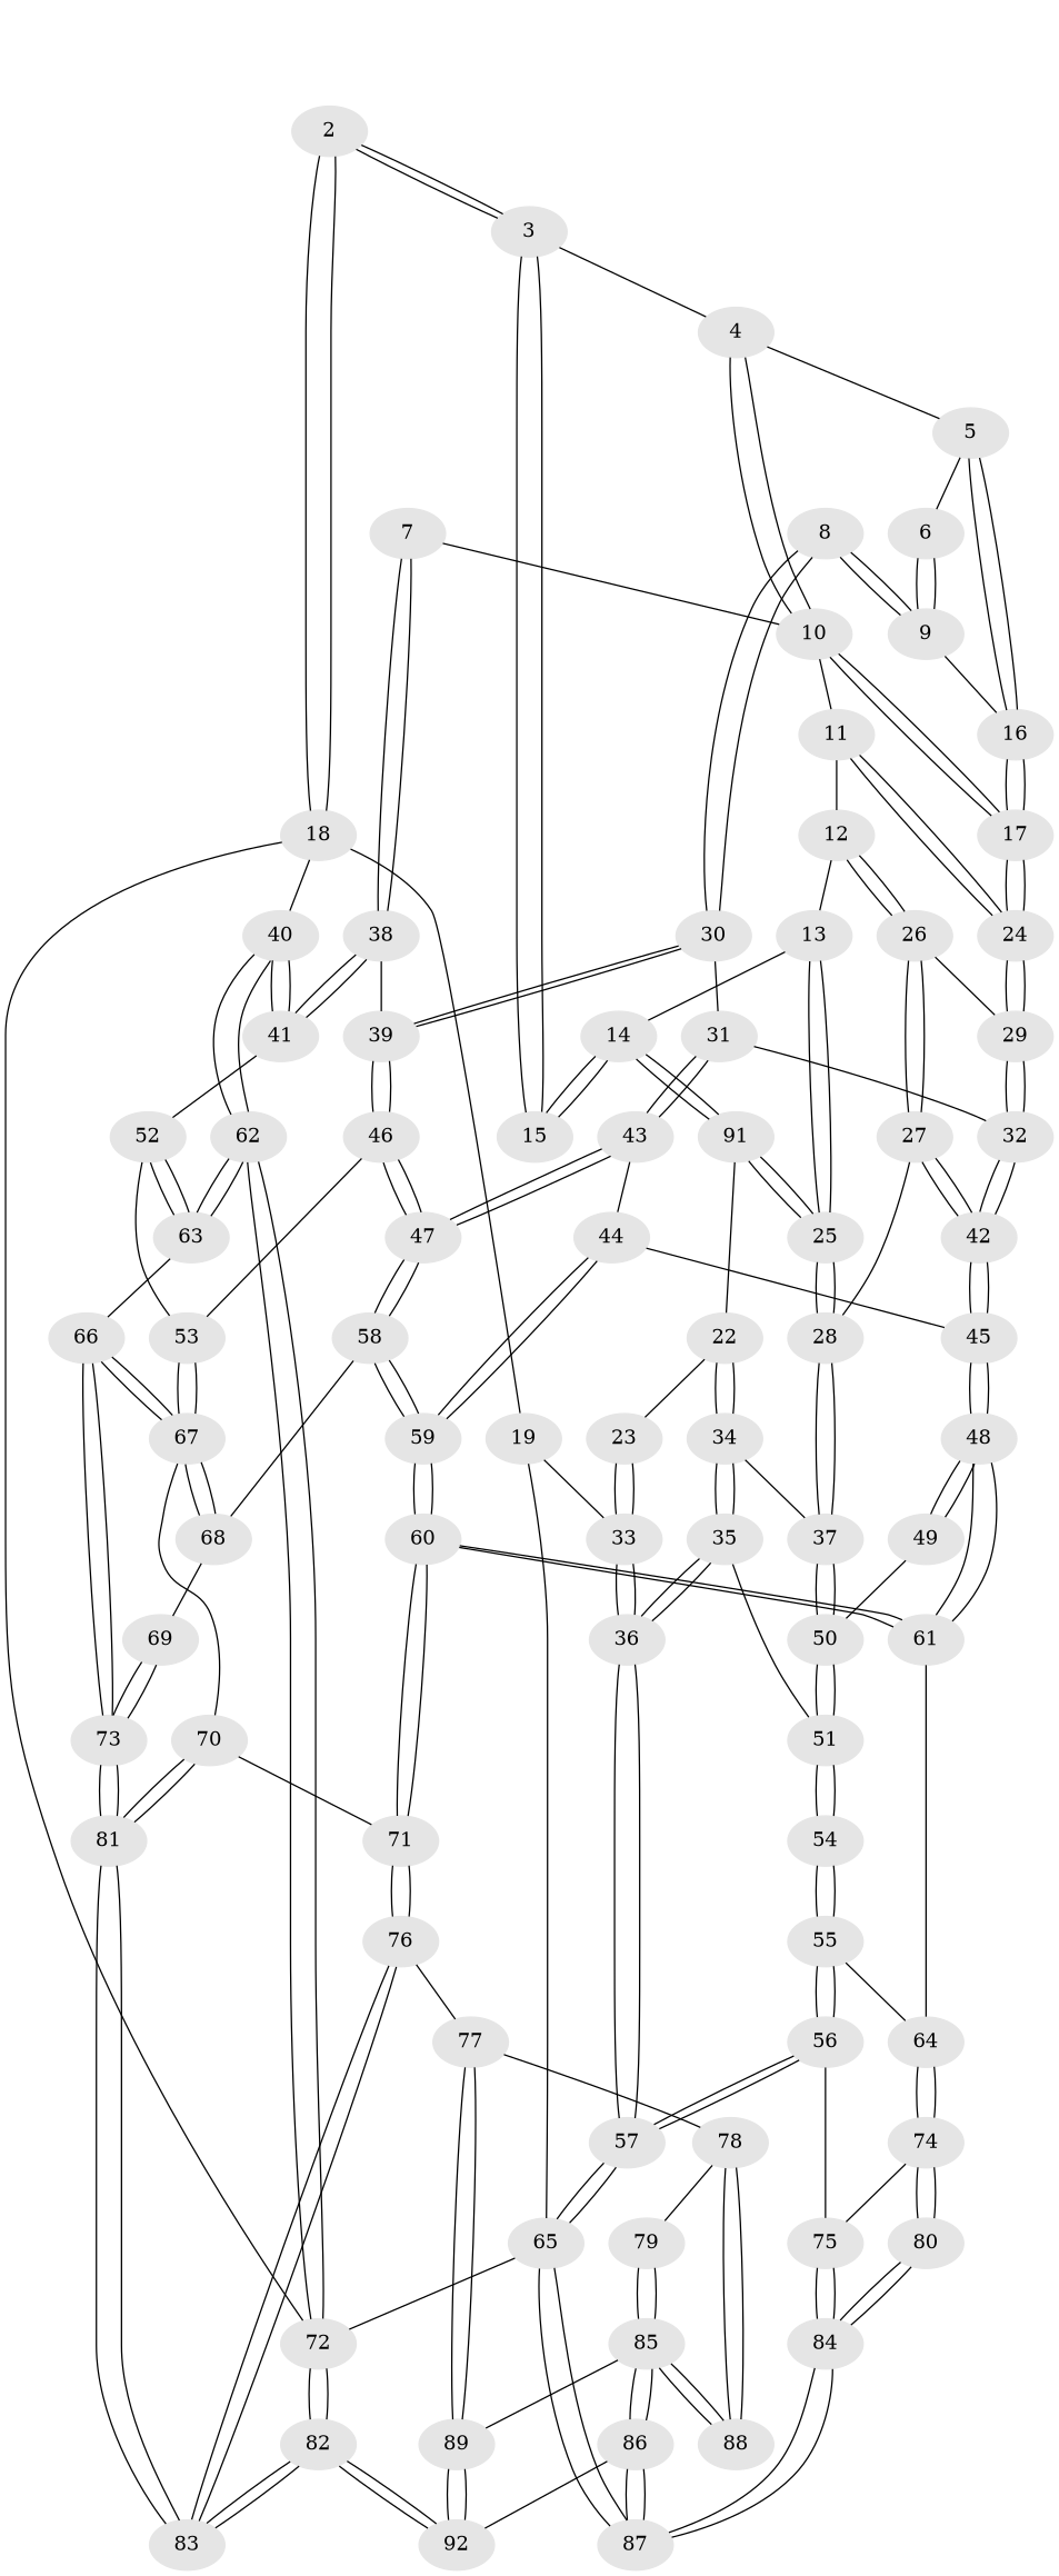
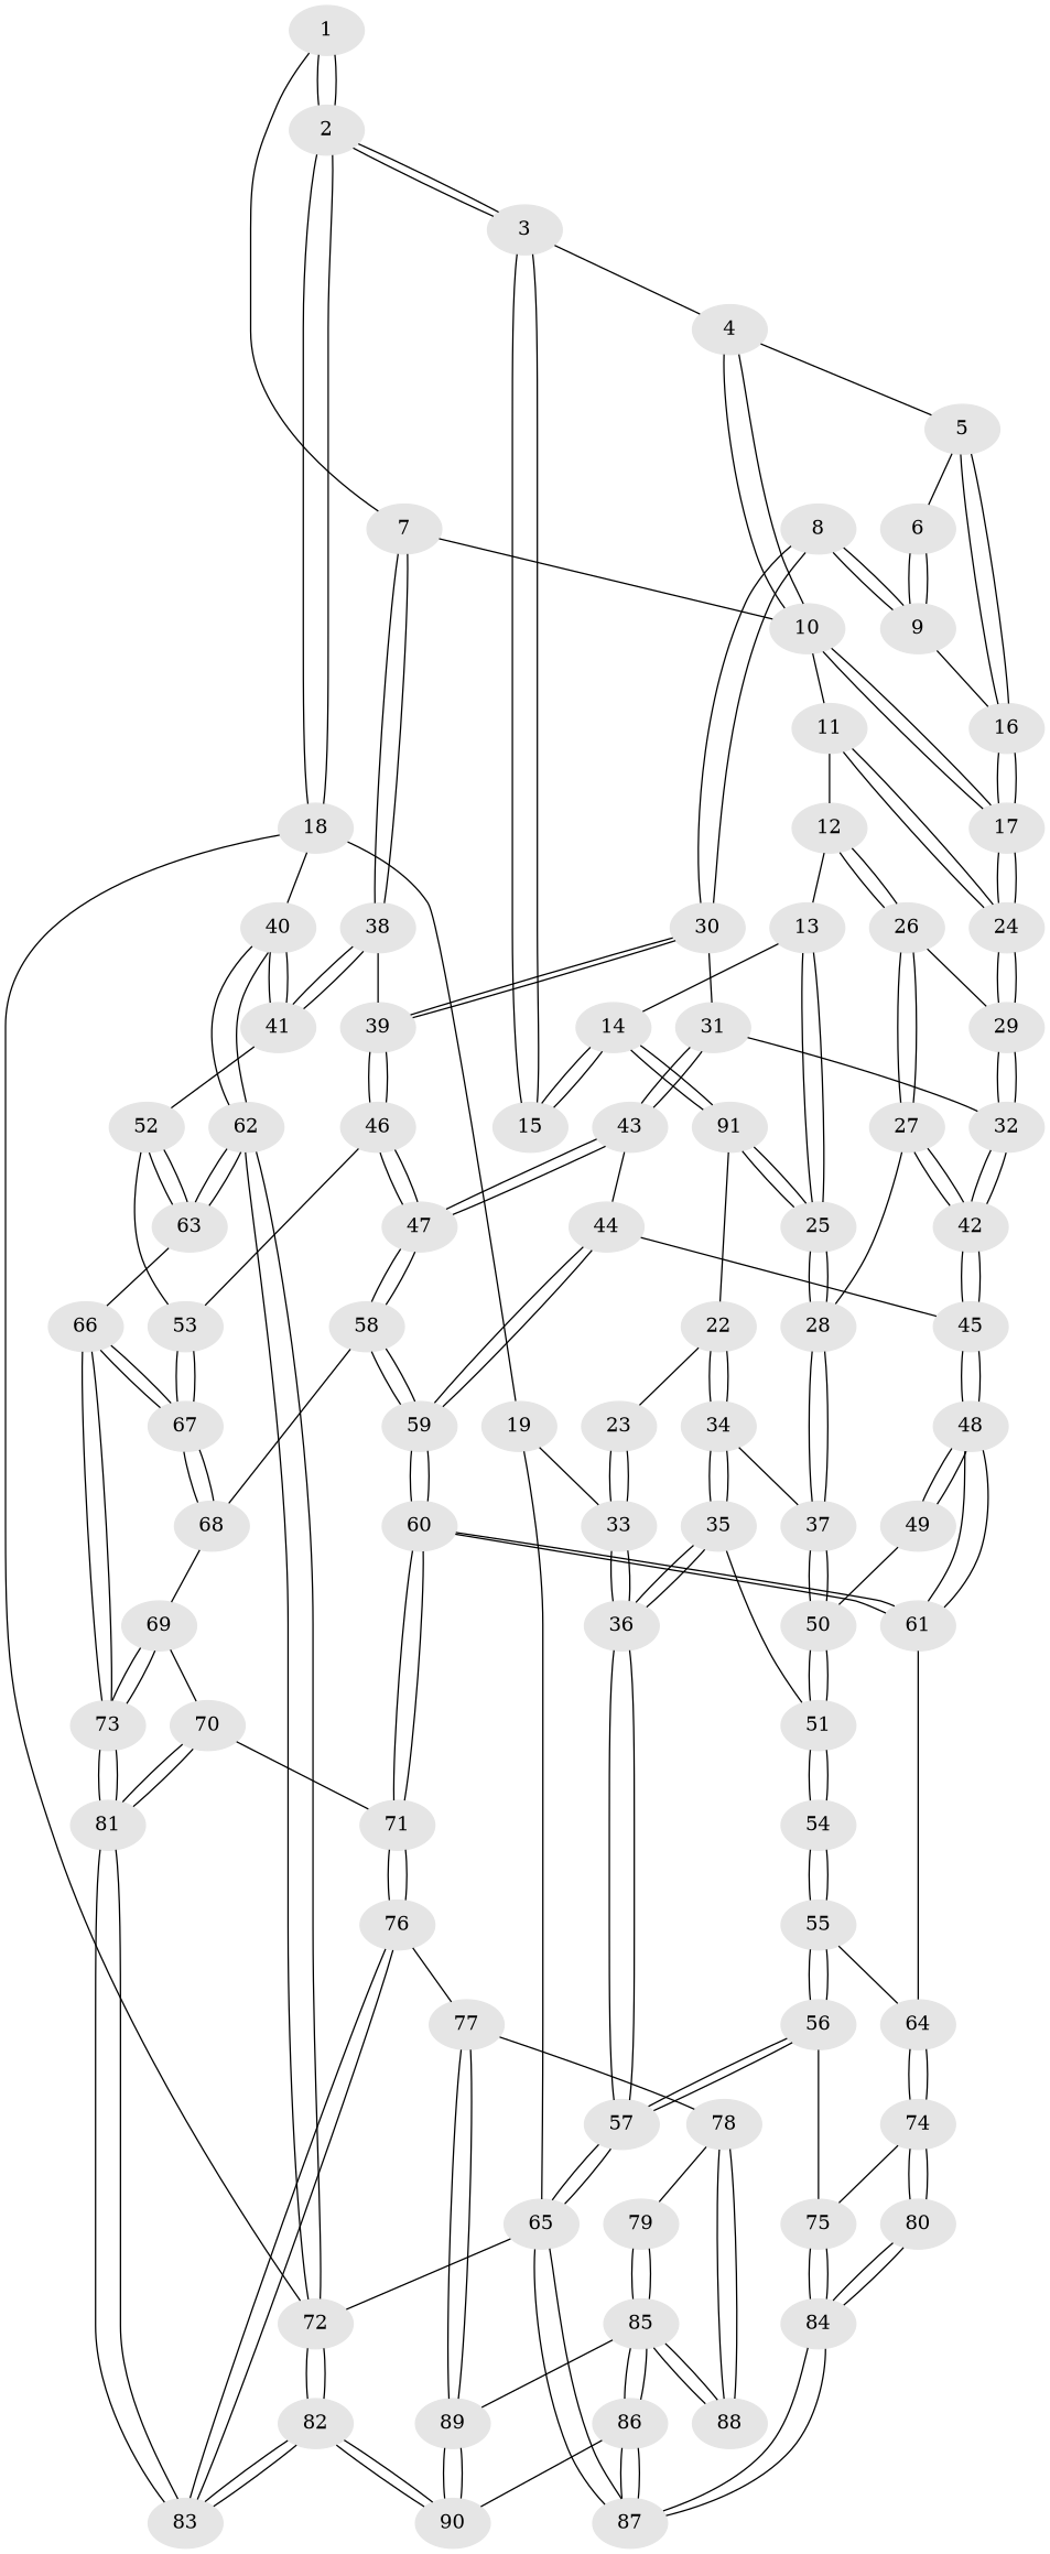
  graph {
    node [color=gray90 style=filled]
+   1
    2
    7
    3
    18
    10
    38
    4
    15
    19
    40
    72
    5
    6
    16
    11
    17
    9
    8
    30
    39
    41
    31
    12
    24
    13
    26
    29
    14
    25
    27
    n32 [label=91]
    28
    22
    33
    65
    62
    82
    36
    87
    23
    34
    37
    35
    32
    42
    45
    50
    43
    46
    44
    47
    57
    51
    54
    52
    53
    63
    48
    59
    58
    60
    49
    61
    67
    68
    64
    55
    66
    56
    75
    74
    84
    69
    71
    76
    73
    80
    81
    70
    83
    77
-   90 [label=92]
+   90
    78
    89
    79
    88
    85
    86
+   1 -- 2
+   1 -- 2
+   1 -- 7
    2 -- 3
    2 -- 3
    2 -- 18
    2 -- 18
    7 -- 10
    7 -- 38
    7 -- 38
    3 -- 4
    3 -- 15
    3 -- 15
    18 -- 19
    18 -- 40
    18 -- 72
    10 -- 11
    10 -- 17
    10 -- 17
    38 -- 39
    38 -- 41
    38 -- 41
    4 -- 10
    4 -- 10
    4 -- 5
    19 -- 33
    19 -- 65
    40 -- 41
    40 -- 41
    40 -- 62
    40 -- 62
    72 -- 82
    72 -- 82
    5 -- 6
    5 -- 16
    5 -- 16
    6 -- 9
    6 -- 9
    16 -- 17
    16 -- 17
    11 -- 12
    11 -- 24
    11 -- 24
    17 -- 24
    17 -- 24
    9 -- 16
    8 -- 9
    8 -- 9
    8 -- 30
    8 -- 30
    30 -- 39
    30 -- 39
    30 -- 31
    39 -- 46
    39 -- 46
    41 -- 52
    31 -- 32
    31 -- 43
    31 -- 43
    12 -- 13
    12 -- 26
    12 -- 26
    24 -- 29
    24 -- 29
    13 -- 14
    13 -- 25
    13 -- 25
    26 -- 29
    26 -- 27
    26 -- 27
    29 -- 32
    29 -- 32
    14 -- 15
    14 -- 15
    14 -- n32
    14 -- n32
    25 -- 28
    25 -- 28
    27 -- 28
    27 -- 42
    27 -- 42
    n32 -- 25
    n32 -- 25
    n32 -- 22
    28 -- 37
    28 -- 37
    22 -- 23
    22 -- 34
    22 -- 34
    33 -- 36
    33 -- 36
    65 -- 72
    65 -- 87
    65 -- 87
    62 -- 72
    62 -- 72
    62 -- 63
    62 -- 63
    82 -- 83
    82 -- 83
    82 -- 90
    82 -- 90
    36 -- 57
    36 -- 57
    23 -- 33
    23 -- 33
    34 -- 37
    34 -- 35
    34 -- 35
    37 -- 50
    37 -- 50
    35 -- 36
    35 -- 36
    35 -- 51
    32 -- 42
    32 -- 42
    42 -- 45
    42 -- 45
    45 -- 48
    45 -- 48
    50 -- 51
    50 -- 51
    43 -- 44
    43 -- 47
    43 -- 47
    46 -- 47
    46 -- 47
    46 -- 53
    44 -- 45
    44 -- 59
    44 -- 59
    47 -- 58
    47 -- 58
    57 -- 65
    57 -- 65
    51 -- 54
    51 -- 54
    54 -- 55
    54 -- 55
    52 -- 53
    52 -- 63
    52 -- 63
    53 -- 67
    53 -- 67
    63 -- 66
    48 -- 49
    48 -- 49
    48 -- 61
    48 -- 61
    59 -- 60
    59 -- 60
    58 -- 59
    58 -- 59
    58 -- 68
    60 -- 61
    60 -- 61
    60 -- 71
    60 -- 71
    49 -- 50
    61 -- 64
    67 -- 68
    67 -- 68
    68 -- 69
    64 -- 74
    64 -- 74
    55 -- 64
    55 -- 56
    55 -- 56
    66 -- 67
    66 -- 67
    66 -- 73
    66 -- 73
    56 -- 57
    56 -- 57
    56 -- 75
    75 -- 84
    75 -- 84
    74 -- 75
    74 -- 80
    74 -- 80
    84 -- 87
    84 -- 87
    69 -- 73
    69 -- 73
-   67 -- 70
+   69 -- 70
    71 -- 76
    71 -- 76
    76 -- 83
    76 -- 83
    76 -- 77
    73 -- 81
    73 -- 81
    80 -- 84
    80 -- 84
    81 -- 83
    81 -- 83
    70 -- 71
    70 -- 81
    70 -- 81
    77 -- 78
    77 -- 89
    77 -- 89
    78 -- 79
    78 -- 88
    78 -- 88
    89 -- 90
    89 -- 90
    79 -- 85
    79 -- 85
    85 -- 89
    85 -- 88
    85 -- 88
    85 -- 86
    85 -- 86
    86 -- 87
    86 -- 87
    86 -- 90
  }
